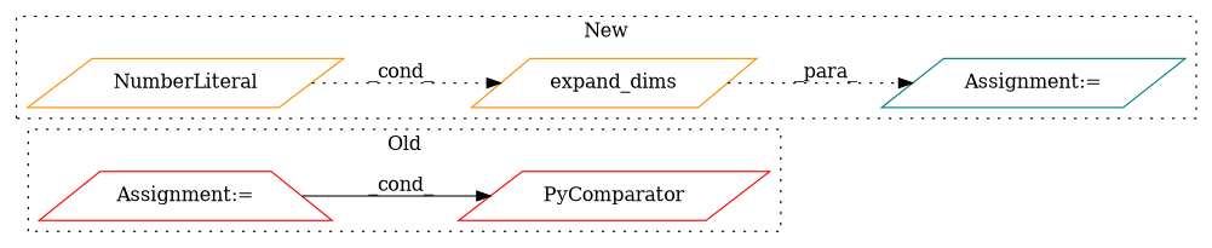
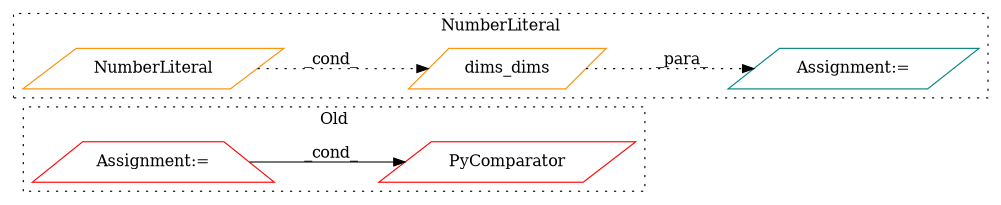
  digraph {
    rankdir=LR
    node [a=7 color=red l=27 s=23072 shape=parallelogram]
    edge [style=dotted]
    n1 [a=113 label=PyComparator]
    n2 [label="Assignment:=" shape=trapezium]
-   n3 [a=32 color=darkorange l="12,1" label=expand_dims s="24664,24692"]
+   n3 [a=32 color=darkorange l="12,1" label=dims_dims s="24664,24692"]
    n4 [a=34 color=darkorange l=1 label=NumberLiteral s=24691]
    n5 [color=teal l=1 label="Assignment:=" s=24858]
    subgraph cluster_1 {
      label=Old
      style=dotted
      n1
      n2
    }
    subgraph cluster_2 {
-     label=New
+     label=NumberLiteral
      style=dotted
      n3
      n4
      n5
    }
    n2 -> n1 [label=_cond_ style=solid]
    n3 -> n5 [label=_para_]
    n4 -> n3 [label=_cond_]
  }
